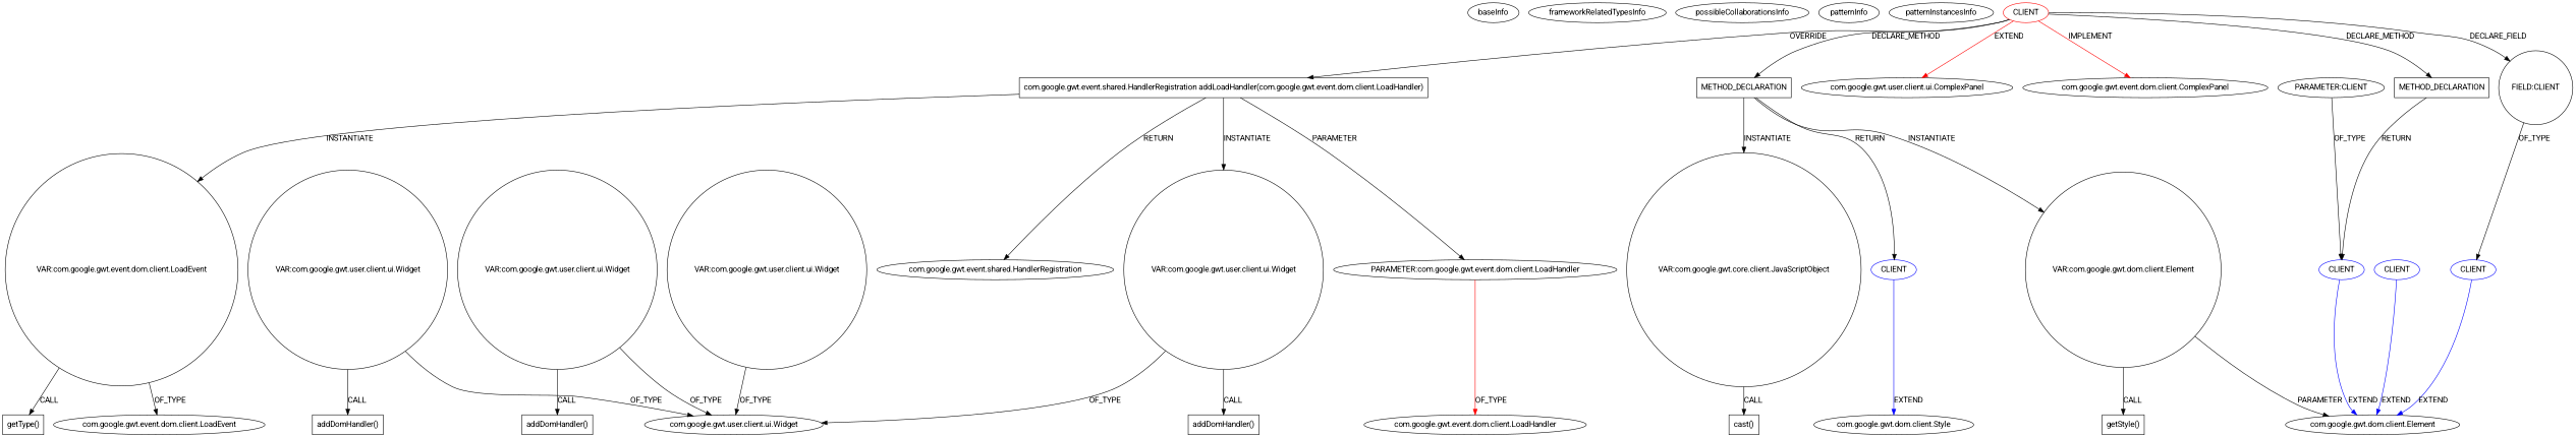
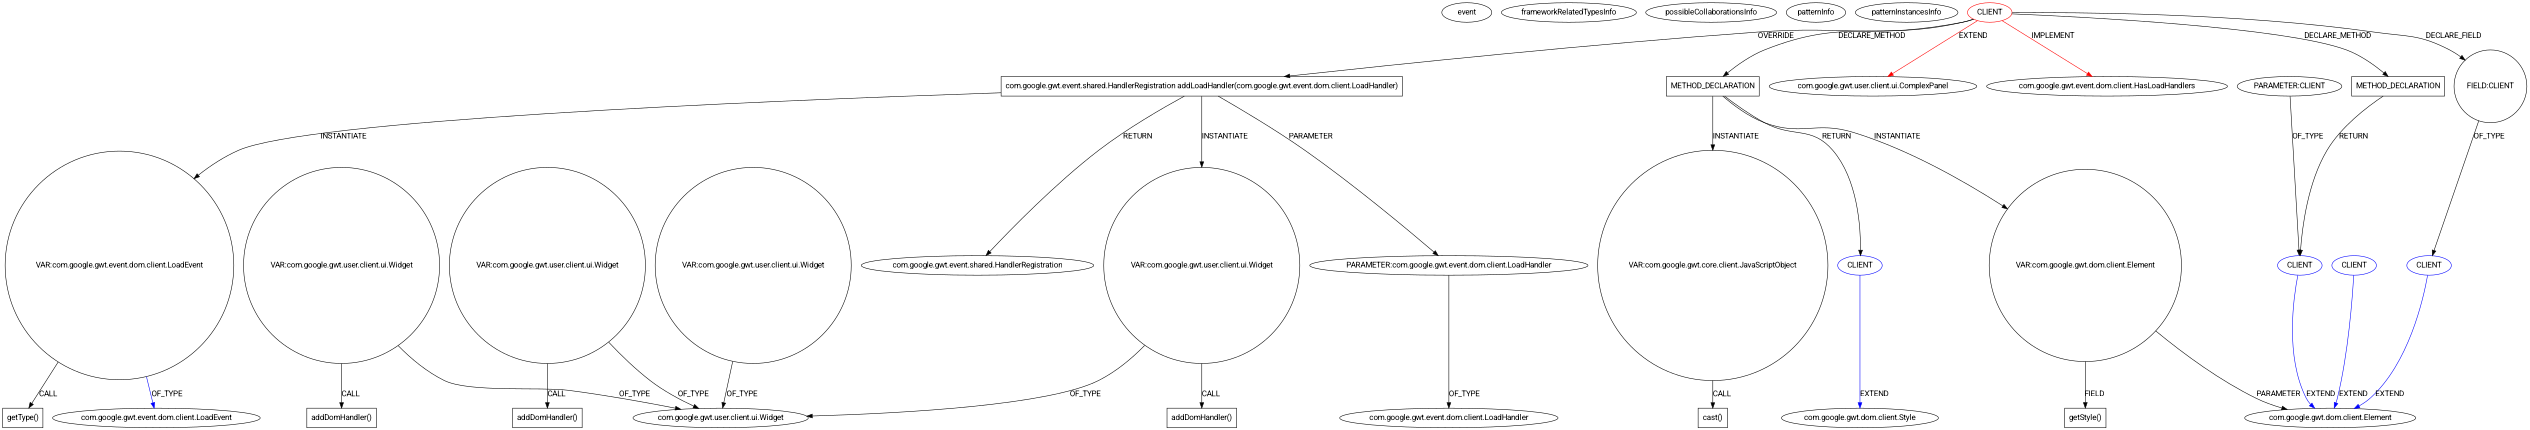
  digraph {
    fontname=Roboto
    node [fontname=Roboto isFrameworkType=false vertexType=VARIABLE_EXPRESION]
    edge [fontname=Roboto]
-   baseInfo [category=pattern graphId=1547 isAnonymous=false possibleRelation=true isFrameworkType="" vertexType=""]
+   baseInfo [category=pattern graphId=1547 isAnonymous=false possibleRelation=true label=event isFrameworkType="" vertexType=""]
    frameworkRelatedTypesInfo [0="com.google.gwt.event.dom.client.HasLoadHandlers" 1="com.google.gwt.user.client.ui.ComplexPanel" isFrameworkType="" vertexType=""]
    possibleCollaborationsInfo [0="1547~FIELD_TYPE_DECLARATION-~com.google.gwt.event.dom.client.HasLoadHandlers com.google.gwt.user.client.ui.ComplexPanel ~com.google.gwt.dom.client.Element ~false~false" 1="1547~PARAMETER_TYPE_DECLARATION-RETURN_TYPE_DECLARATION-CLIENT_METHOD_DECLARATION-~com.google.gwt.event.dom.client.HasLoadHandlers com.google.gwt.user.client.ui.ComplexPanel ~com.google.gwt.dom.client.Element ~false~false" 2="1547~RETURN_TYPE_DECLARATION-CLIENT_METHOD_DECLARATION-~com.google.gwt.event.dom.client.HasLoadHandlers com.google.gwt.user.client.ui.ComplexPanel ~com.google.gwt.dom.client.Style ~false~false" isFrameworkType="" vertexType=""]
    patternInfo [frequency=3.0 patternRootClient=0 isFrameworkType="" vertexType=""]
    patternInstancesInfo [0="mguiral-GwtSvgLib~/mguiral-GwtSvgLib/GwtSvgLib-master/src/gwt/html5/svg/client/user/ui/SVGGraphicalWidget.java~SVGGraphicalWidget~3974" 1="mguiral-GwtSvgLib~/mguiral-GwtSvgLib/GwtSvgLib-master/src/gwt/html5/svg/client/user/ui/SVGWidget.java~SVGWidget~3992" 2="mguiral-GwtSvgLib~/mguiral-GwtSvgLib/GwtSvgLib-master/src/gwt/html5/svg/client/user/ui/SVGSwitchWidget.java~SVGSwitchWidget~4001" isFrameworkType="" vertexType=""]
    n6 [label="PARAMETER:com.google.gwt.event.dom.client.LoadHandler" vertexType=PARAMETER_DECLARATION]
    n7 [label="com.google.gwt.event.dom.client.LoadHandler" vertexType=FRAMEWORK_INTERFACE_TYPE]
    n8 [label="com.google.gwt.event.shared.HandlerRegistration addLoadHandler(com.google.gwt.event.dom.client.LoadHandler)" shape=box vertexType=OVERRIDING_METHOD_DECLARATION]
    n9 [label="VAR:com.google.gwt.user.client.ui.Widget" shape=circle]
    n10 [label="VAR:com.google.gwt.event.dom.client.LoadEvent" shape=circle]
    n11 [label="com.google.gwt.event.shared.HandlerRegistration" vertexType=FRAMEWORK_INTERFACE_TYPE]
    n12 [label="com.google.gwt.user.client.ui.Widget" vertexType=FRAMEWORK_CLASS_TYPE]
    n13 [label="addDomHandler()" shape=box vertexType=INSIDE_CALL]
    n14 [label="getType()" shape=box vertexType=INSIDE_CALL]
    n15 [label="com.google.gwt.event.dom.client.LoadEvent" vertexType=FRAMEWORK_CLASS_TYPE]
    n16 [color=red label=CLIENT vertexType=ROOT_CLIENT_CLASS_DECLARATION]
    n17 [label="FIELD:CLIENT" shape=circle vertexType=FIELD_DECLARATION]
    n18 [label="com.google.gwt.user.client.ui.ComplexPanel" vertexType=FRAMEWORK_CLASS_TYPE]
-   n19 [label="com.google.gwt.event.dom.client.ComplexPanel" vertexType=FRAMEWORK_INTERFACE_TYPE]
+   n19 [label="com.google.gwt.event.dom.client.HasLoadHandlers" vertexType=FRAMEWORK_INTERFACE_TYPE]
    n20 [label=METHOD_DECLARATION shape=box vertexType=CLIENT_METHOD_DECLARATION]
    n21 [label=METHOD_DECLARATION shape=box vertexType=CLIENT_METHOD_DECLARATION]
    n22 [color=blue label=CLIENT vertexType=REFERENCE_CLIENT_CLASS_DECLARATION]
    n23 [label="VAR:com.google.gwt.dom.client.Element" shape=circle]
    n24 [label="VAR:com.google.gwt.core.client.JavaScriptObject" shape=circle]
    n25 [color=blue label=CLIENT vertexType=REFERENCE_CLIENT_CLASS_DECLARATION]
    n26 [color=blue label=CLIENT vertexType=REFERENCE_CLIENT_CLASS_DECLARATION]
    n27 [label="com.google.gwt.dom.client.Element" vertexType=FRAMEWORK_CLASS_TYPE]
    n28 [label="VAR:com.google.gwt.user.client.ui.Widget" shape=circle]
    n29 [label="addDomHandler()" shape=box vertexType=INSIDE_CALL]
    n30 [label="VAR:com.google.gwt.user.client.ui.Widget" shape=circle]
    n31 [label="addDomHandler()" shape=box vertexType=INSIDE_CALL]
    n32 [label="VAR:com.google.gwt.user.client.ui.Widget" shape=circle]
    n33 [label="PARAMETER:CLIENT" vertexType=PARAMETER_DECLARATION]
    n34 [color=blue label=CLIENT vertexType=REFERENCE_CLIENT_CLASS_DECLARATION]
    n35 [label="getStyle()" shape=box vertexType=INSIDE_CALL]
    n36 [label="cast()" shape=box vertexType=INSIDE_CALL]
    n37 [label="com.google.gwt.dom.client.Style" vertexType=FRAMEWORK_CLASS_TYPE]
-   n6 -> n7 [label=OF_TYPE color=red]
+   n6 -> n7 [label=OF_TYPE]
    n8 -> n6 [label=PARAMETER]
    n8 -> n9 [label=INSTANTIATE]
    n8 -> n10 [label=INSTANTIATE]
    n8 -> n11 [label=RETURN]
    n9 -> n12 [label=OF_TYPE]
    n9 -> n13 [label=CALL]
    n10 -> n14 [label=CALL]
-   n10 -> n15 [label=OF_TYPE]
+   n10 -> n15 [label=OF_TYPE color=blue]
    n16 -> n8 [label=OVERRIDE]
    n16 -> n17 [label=DECLARE_FIELD]
    n16 -> n18 [color=red label=EXTEND]
    n16 -> n19 [color=red label=IMPLEMENT]
    n16 -> n20 [label=DECLARE_METHOD]
    n16 -> n21 [label=DECLARE_METHOD]
    n17 -> n22 [label=OF_TYPE]
    n20 -> n23 [label=INSTANTIATE]
    n20 -> n24 [label=INSTANTIATE]
    n20 -> n25 [label=RETURN]
    n21 -> n26 [label=RETURN]
    n22 -> n27 [color=blue label=EXTEND]
    n23 -> n27 [label=PARAMETER]
-   n23 -> n35 [label=CALL]
+   n23 -> n35 [label=FIELD]
    n24 -> n36 [label=CALL]
    n25 -> n37 [color=blue label=EXTEND]
    n26 -> n27 [color=blue label=EXTEND]
    n28 -> n12 [label=OF_TYPE]
    n28 -> n29 [label=CALL]
    n30 -> n12 [label=OF_TYPE]
    n30 -> n31 [label=CALL]
    n32 -> n12 [label=OF_TYPE]
    n33 -> n26 [label=OF_TYPE]
    n34 -> n27 [color=blue label=EXTEND]
  }
